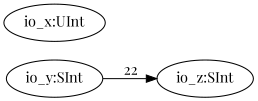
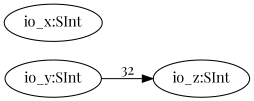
  digraph {
    rankdir=LR
    fontname="Playfair Display"
    node [fontname="Playfair Display"]
    n1 [label="io_z:SInt"]
    n2 [label="io_y:SInt"]
-   n3 [label="io_x:UInt"]
-   n2 -> n1 [label=22 fontname="Playfair Display"]
+   n3 [label="io_x:SInt"]
+   n2 -> n1 [label=32 fontname="Playfair Display"]
  }
